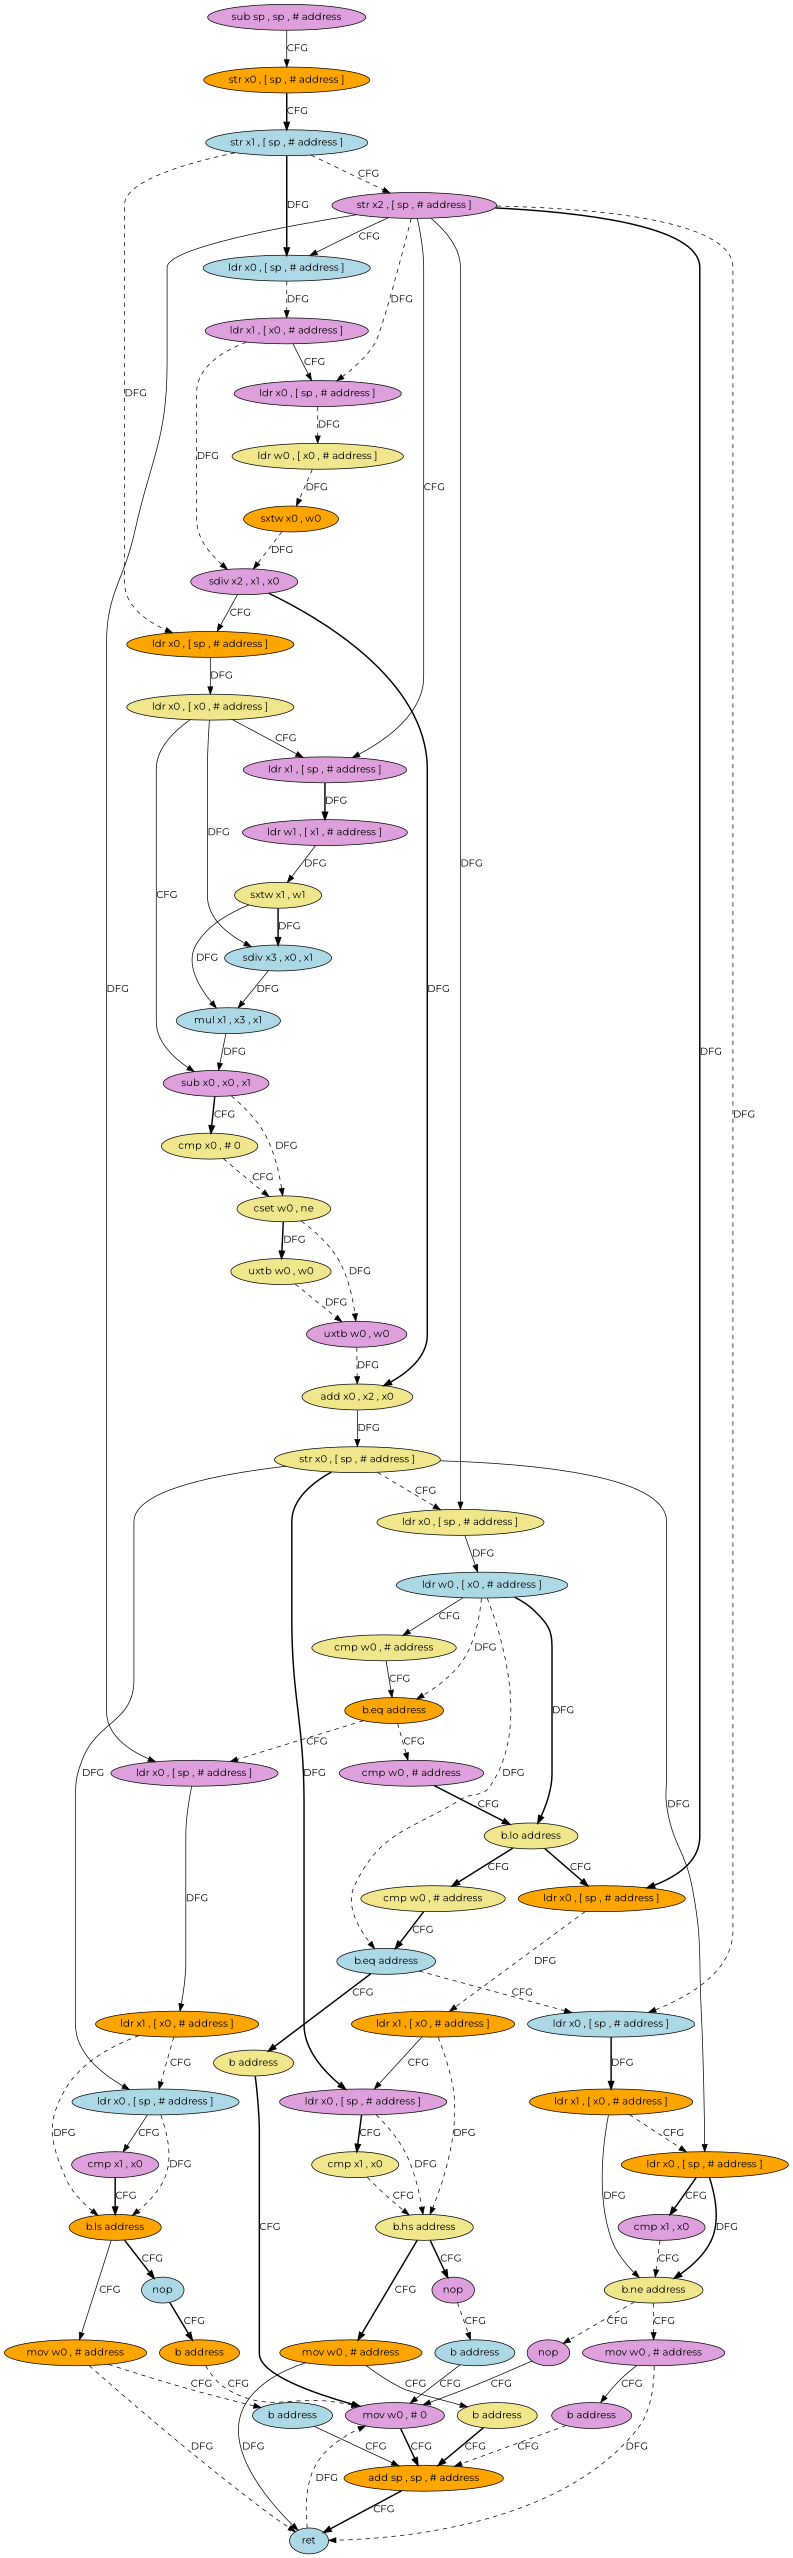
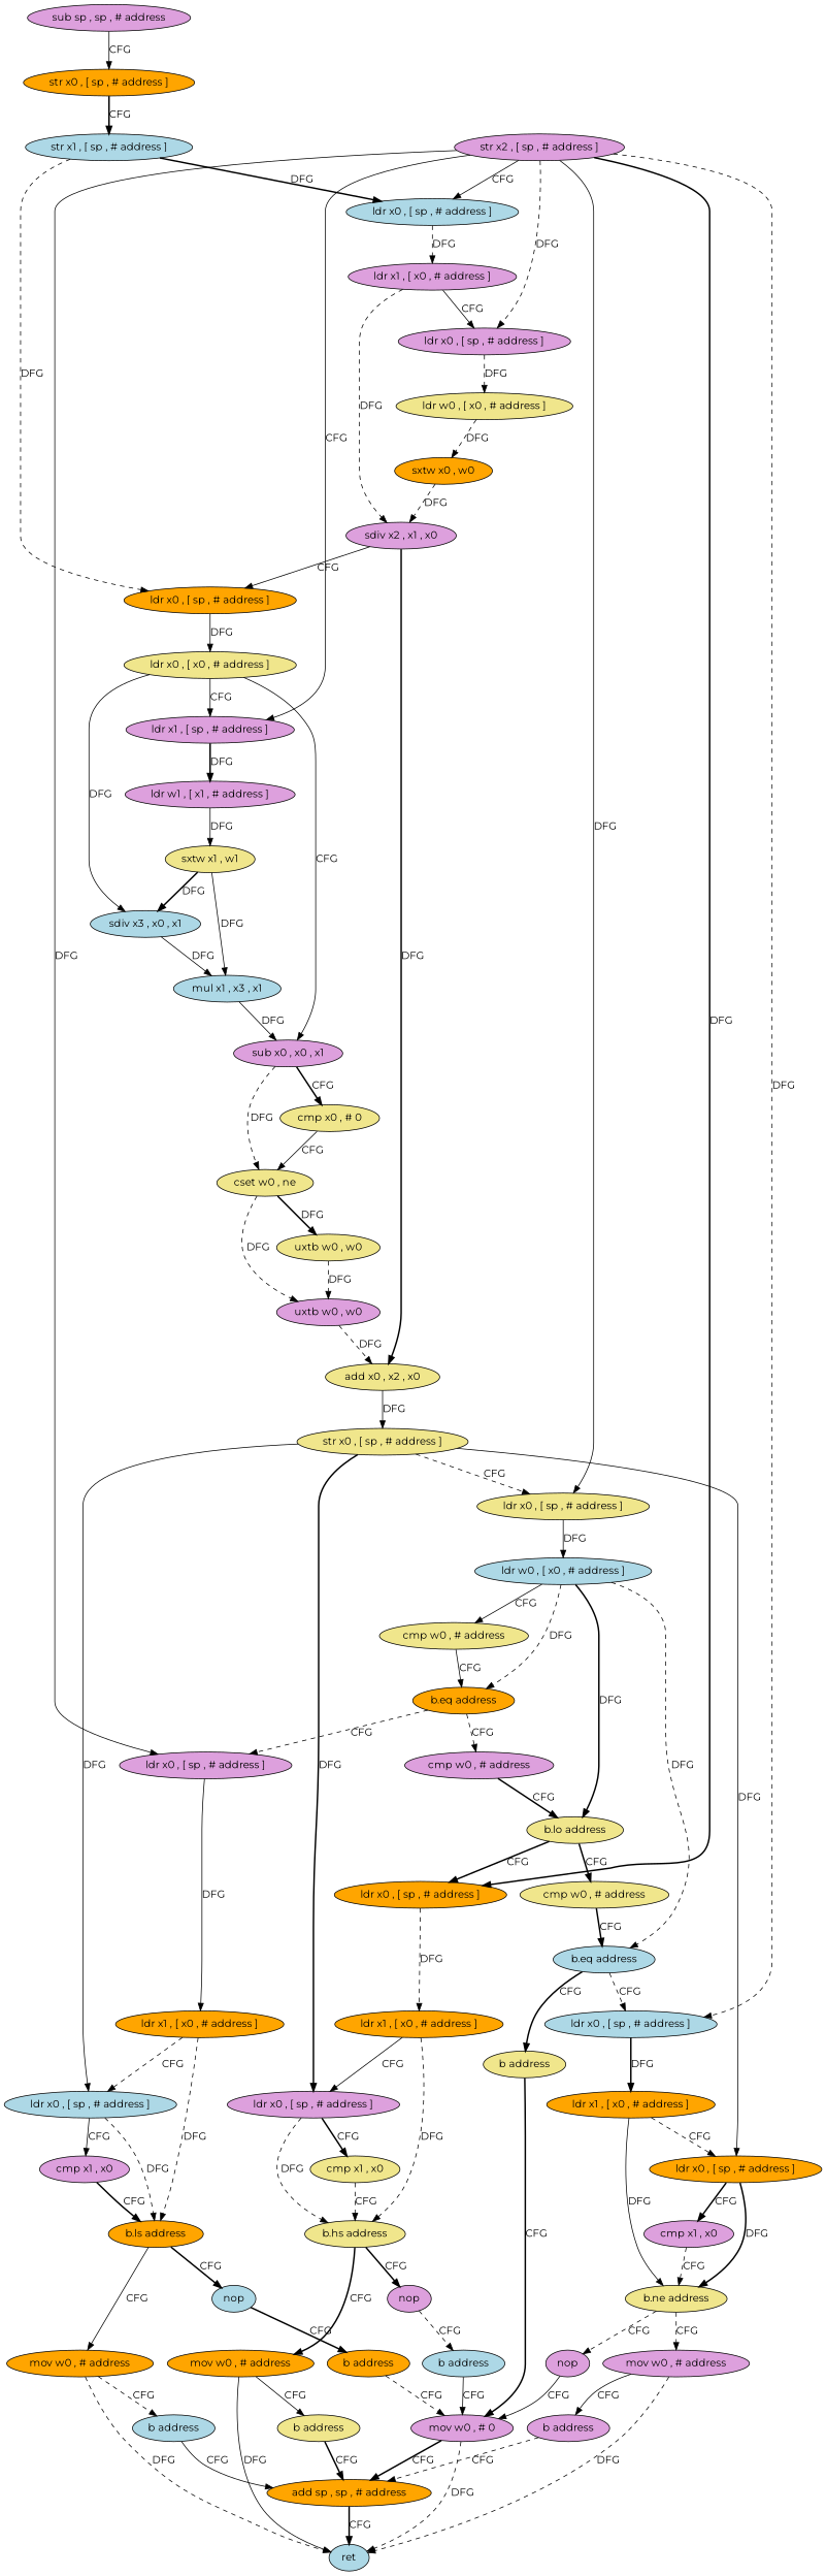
  digraph {
    fontname=Montserrat
    node [fillcolor=plum fontname=Montserrat style=filled]
    edge [fontname=Montserrat style=dashed]
    n1 [label="sub sp , sp , # address"]
    n2 [fillcolor=orange label="str x0 , [ sp , # address ]"]
    n3 [fillcolor=lightblue label="str x1 , [ sp , # address ]"]
    n4 [label="str x2 , [ sp , # address ]"]
    n5 [fillcolor=lightblue label="ldr x0 , [ sp , # address ]"]
    n6 [fillcolor=orange label="ldr x0 , [ sp , # address ]"]
    n7 [label="ldr x0 , [ sp , # address ]"]
    n8 [label="ldr x1 , [ sp , # address ]"]
    n9 [fillcolor=khaki label="ldr x0 , [ sp , # address ]"]
    n10 [label="ldr x0 , [ sp , # address ]"]
    n11 [fillcolor=orange label="ldr x0 , [ sp , # address ]"]
    n12 [fillcolor=lightblue label="ldr x0 , [ sp , # address ]"]
    n13 [label="ldr x1 , [ x0 , # address ]"]
    n14 [fillcolor=khaki label="ldr x0 , [ x0 , # address ]"]
    n15 [fillcolor=khaki label="ldr w0 , [ x0 , # address ]"]
    n16 [label="ldr w1 , [ x1 , # address ]"]
    n17 [fillcolor=lightblue label="ldr w0 , [ x0 , # address ]"]
    n18 [fillcolor=orange label="ldr x1 , [ x0 , # address ]"]
    n19 [fillcolor=orange label="ldr x1 , [ x0 , # address ]"]
    n20 [fillcolor=orange label="ldr x1 , [ x0 , # address ]"]
    n21 [label="sdiv x2 , x1 , x0"]
    n22 [fillcolor=khaki label="add x0 , x2 , x0"]
    n23 [fillcolor=orange label="sxtw x0 , w0"]
    n24 [fillcolor=khaki label="str x0 , [ sp , # address ]"]
    n25 [fillcolor=lightblue label="sdiv x3 , x0 , x1"]
    n26 [label="sub x0 , x0 , x1"]
    n27 [fillcolor=lightblue label="mul x1 , x3 , x1"]
    n28 [fillcolor=khaki label="cmp x0 , # 0"]
    n29 [fillcolor=khaki label="cset w0 , ne"]
    n30 [fillcolor=khaki label="sxtw x1 , w1"]
    n31 [fillcolor=khaki label="uxtb w0 , w0"]
    n32 [label="uxtb w0 , w0"]
    n33 [fillcolor=lightblue label="ldr x0 , [ sp , # address ]"]
    n34 [label="ldr x0 , [ sp , # address ]"]
    n35 [fillcolor=orange label="ldr x0 , [ sp , # address ]"]
    n36 [fillcolor=orange label="b.ls address"]
    n37 [label="cmp x1 , x0"]
    n38 [fillcolor=khaki label="b.hs address"]
    n39 [fillcolor=khaki label="cmp x1 , x0"]
    n40 [fillcolor=khaki label="b.ne address"]
    n41 [label="cmp x1 , x0"]
    n42 [fillcolor=khaki label="cmp w0 , # address"]
    n43 [fillcolor=orange label="b.eq address"]
    n44 [fillcolor=khaki label="b.lo address"]
    n45 [fillcolor=lightblue label="b.eq address"]
    n46 [label="cmp w0 , # address"]
    n47 [fillcolor=khaki label="cmp w0 , # address"]
    n48 [fillcolor=khaki label="b address"]
    n49 [fillcolor=lightblue label=nop]
    n50 [fillcolor=orange label="mov w0 , # address"]
    n51 [fillcolor=orange label="b address"]
    n52 [fillcolor=lightblue label="b address"]
    n53 [fillcolor=lightblue label=ret]
    n54 [label="mov w0 , # 0"]
    n55 [fillcolor=orange label="add sp , sp , # address"]
    n56 [label=nop]
    n57 [fillcolor=orange label="mov w0 , # address"]
    n58 [fillcolor=lightblue label="b address"]
    n59 [fillcolor=khaki label="b address"]
    n60 [label=nop]
    n61 [label="mov w0 , # address"]
    n62 [label="b address"]
    n1 -> n2 [label=CFG style=solid]
    n2 -> n3 [label=CFG style=bold]
-   n3 -> n4 [label=CFG]
    n3 -> n5 [label=DFG style=bold]
    n3 -> n6 [label=DFG]
    n4 -> n5 [label=CFG style=solid]
    n4 -> n7 [label=DFG]
    n4 -> n8 [label=CFG style=solid]
    n4 -> n9 [label=DFG style=solid]
    n4 -> n10 [label=DFG style=solid]
    n4 -> n11 [label=DFG style=bold]
    n4 -> n12 [label=DFG]
    n5 -> n13 [label=DFG]
    n6 -> n14 [label=DFG style=solid]
    n7 -> n15 [label=DFG]
    n8 -> n16 [label=DFG style=bold]
    n9 -> n17 [label=DFG style=solid]
    n10 -> n18 [label=DFG style=solid]
    n11 -> n19 [label=DFG]
    n12 -> n20 [label=DFG style=bold]
    n13 -> n7 [label=CFG style=solid]
    n13 -> n21 [label=DFG]
    n14 -> n8 [label=CFG style=solid]
    n14 -> n25 [label=DFG style=solid]
    n14 -> n26 [label=CFG style=solid]
    n15 -> n23 [label=DFG]
    n16 -> n30 [label=DFG style=solid]
    n17 -> n42 [label=CFG style=solid]
    n17 -> n43 [label=DFG]
    n17 -> n44 [label=DFG style=bold]
    n17 -> n45 [label=DFG]
    n18 -> n33 [label=CFG]
    n18 -> n36 [label=DFG]
    n19 -> n34 [label=CFG style=solid]
    n19 -> n38 [label=DFG]
    n20 -> n35 [label=CFG]
    n20 -> n40 [label=DFG style=solid]
    n21 -> n6 [label=CFG style=solid]
    n21 -> n22 [label=DFG style=bold]
    n22 -> n24 [label=DFG style=solid]
    n23 -> n21 [label=DFG]
    n24 -> n9 [label=CFG]
    n24 -> n33 [label=DFG style=solid]
    n24 -> n34 [label=DFG style=bold]
    n24 -> n35 [label=DFG style=solid]
    n25 -> n27 [label=DFG style=solid]
    n26 -> n28 [label=CFG style=bold]
    n26 -> n29 [label=DFG]
    n27 -> n26 [label=DFG style=solid]
-   n28 -> n29 [label=CFG]
+   n28 -> n29 [label=CFG style=solid]
    n29 -> n31 [label=DFG style=bold]
    n29 -> n32 [label=DFG]
    n30 -> n25 [label=DFG style=bold]
    n30 -> n27 [label=DFG style=solid]
    n31 -> n32 [label=DFG]
    n32 -> n22 [label=DFG]
    n33 -> n36 [label=DFG]
    n33 -> n37 [label=CFG style=solid]
    n34 -> n38 [label=DFG]
    n34 -> n39 [label=CFG style=bold]
    n35 -> n40 [label=DFG style=bold]
    n35 -> n41 [label=CFG style=bold]
    n36 -> n49 [label=CFG style=bold]
    n36 -> n50 [label=CFG style=solid]
    n37 -> n36 [label=CFG style=bold]
    n38 -> n56 [label=CFG style=bold]
    n38 -> n57 [label=CFG style=bold]
    n39 -> n38 [label=CFG]
    n40 -> n60 [label=CFG]
    n40 -> n61 [label=CFG]
    n41 -> n40 [label=CFG]
    n42 -> n43 [label=CFG style=solid]
    n43 -> n10 [label=CFG]
    n43 -> n46 [label=CFG]
    n44 -> n11 [label=CFG style=bold]
    n44 -> n47 [label=CFG style=bold]
    n45 -> n12 [label=CFG]
    n45 -> n48 [label=CFG style=bold]
    n46 -> n44 [label=CFG style=bold]
    n47 -> n45 [label=CFG style=bold]
    n48 -> n54 [label=CFG style=bold]
    n49 -> n51 [label=CFG style=bold]
    n50 -> n52 [label=CFG]
    n50 -> n53 [label=DFG]
    n51 -> n54 [label=CFG]
    n52 -> n55 [label=CFG style=solid]
-   n53 -> n54 [label=DFG]
+   n54 -> n53 [label=DFG]
    n54 -> n55 [label=CFG style=bold]
    n55 -> n53 [label=CFG style=bold]
    n56 -> n58 [label=CFG]
    n57 -> n53 [label=DFG style=solid]
    n57 -> n59 [label=CFG style=solid]
    n58 -> n54 [label=CFG style=solid]
    n59 -> n55 [label=CFG style=bold]
    n60 -> n54 [label=CFG style=solid]
    n61 -> n53 [label=DFG]
    n61 -> n62 [label=CFG style=solid]
    n62 -> n55 [label=CFG]
  }
